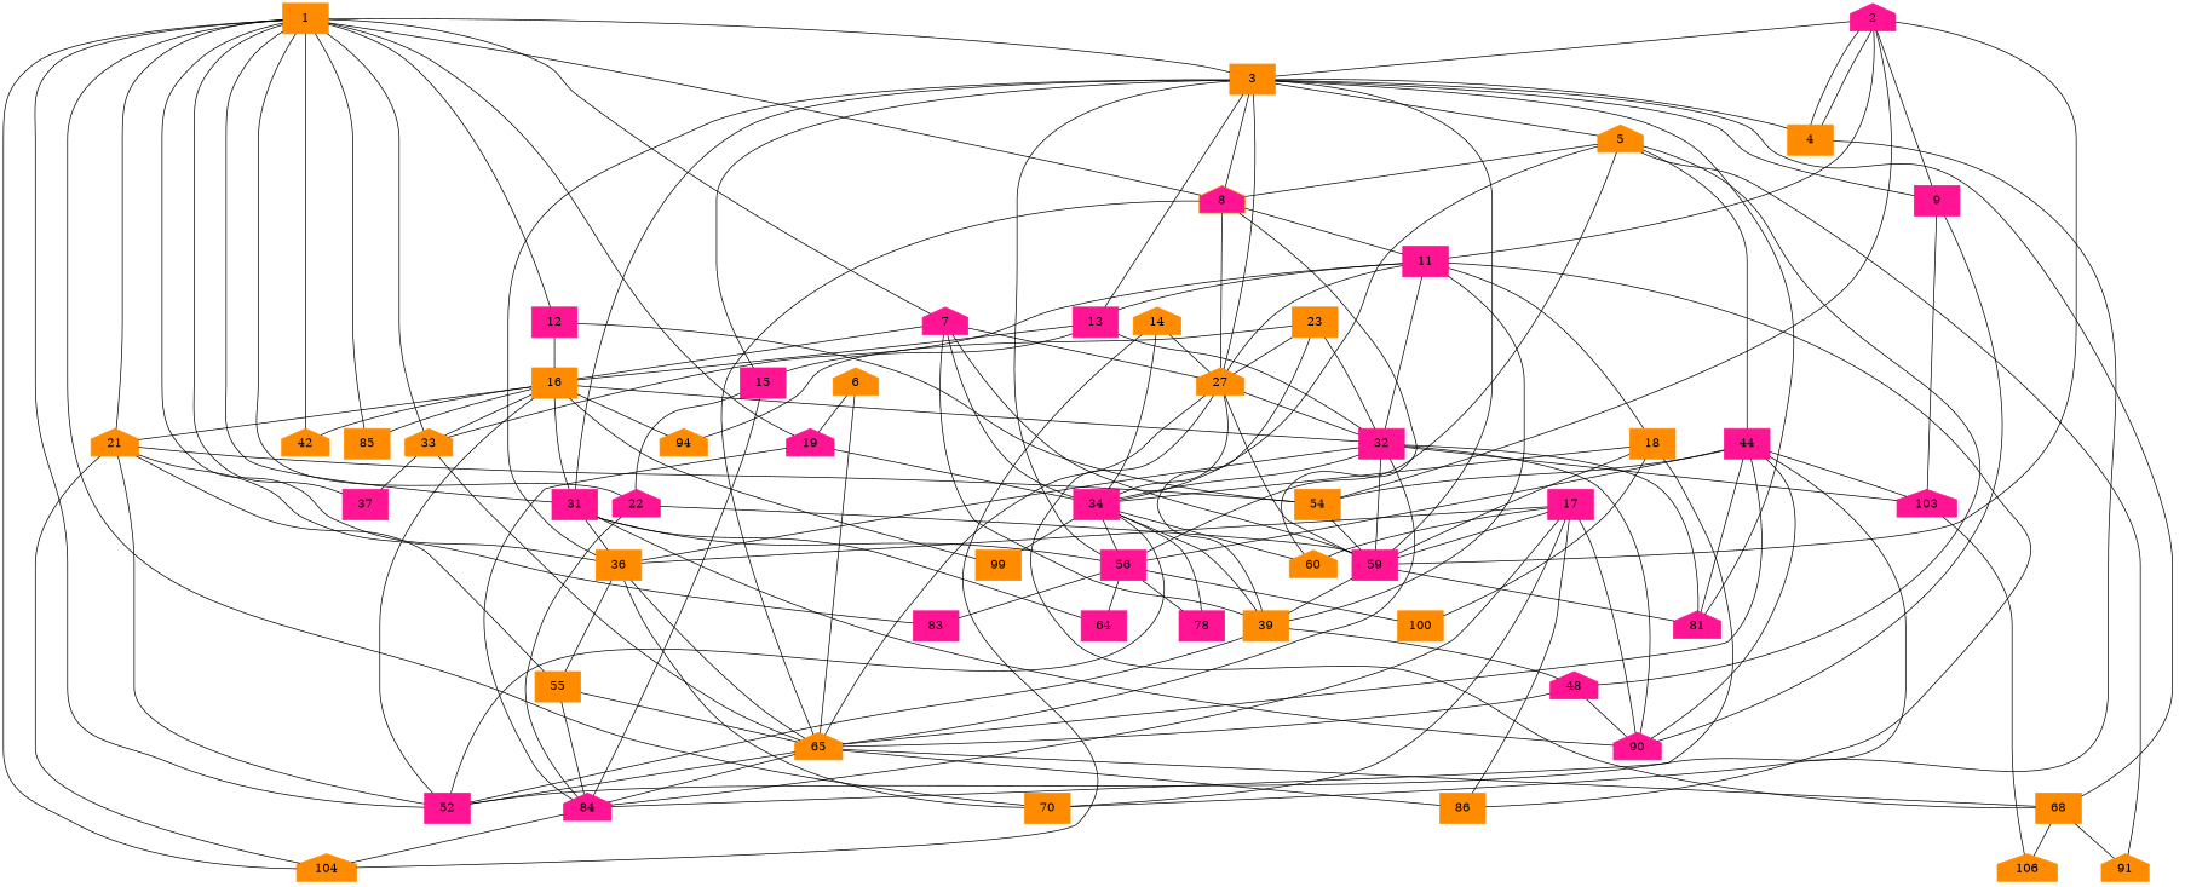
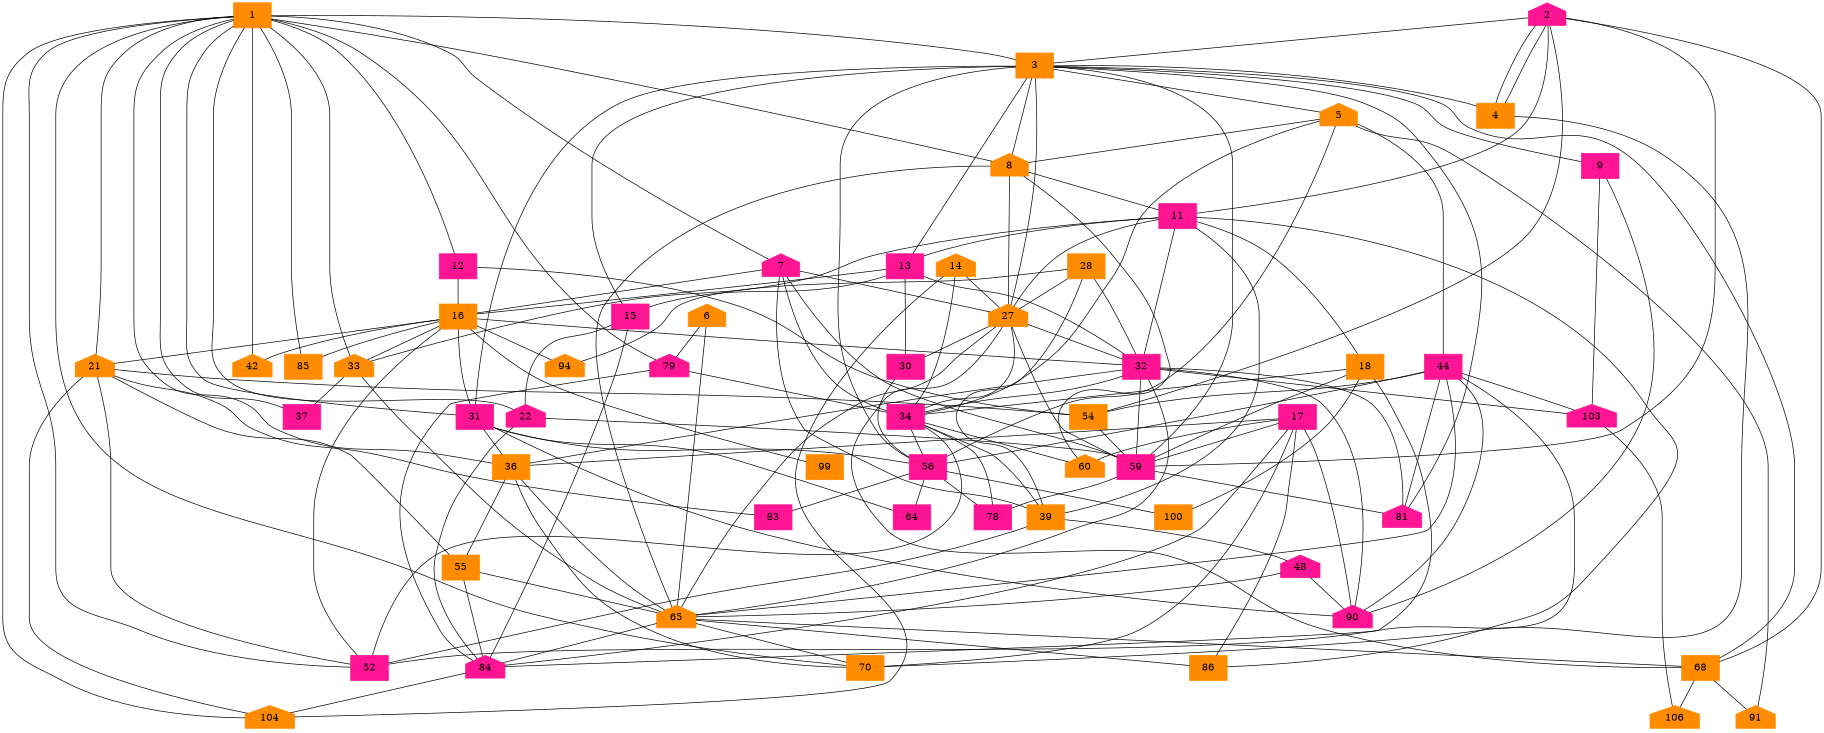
  graph {
    node [color=darkorange shape=box style=filled]
    1 [super="+24+10"]
    3 [super="+53"]
    7 [color=deeppink shape=house super="+67"]
-   8 [shape=house super="+98" fillcolor=deeppink]
+   8 [shape=house super="+98"]
    12 [color=deeppink]
-   19 [color=deeppink shape=house super="+40"]
+   19 [color=deeppink shape=house super="+40" label=79]
    21 [shape=house super="+51+50"]
    22 [color=deeppink shape=house]
    31 [color=deeppink super="+79"]
    33 [shape=house super="+96+49"]
    37 [color=deeppink]
    n12 [label=36 super="+72"]
    42 [shape=house]
    52 [color=deeppink]
    70
    85
    104 [shape=house]
    4
    59 [color=deeppink super="+61"]
    68 [super="+114"]
    5 [shape=house super="+115+47"]
    9 [color=deeppink super="+20"]
    13 [color=deeppink super="+76"]
    15 [color=deeppink super="+28"]
    27 [shape=house super="+41"]
    56 [color=deeppink super="+101"]
    81 [color=deeppink shape=house]
    34 [color=deeppink super="+36+88+75"]
    16 [super="+87+25"]
    39 [super="+43"]
    11 [color=deeppink super="+45"]
    65 [shape=house super="+82"]
    60 [shape=house]
    54
    84 [color=deeppink shape=house]
    55
    83 [color=deeppink]
    90 [color=deeppink shape=house super="+97"]
    64 [color=deeppink]
    2 [color=deeppink shape=house]
    18
    32 [color=deeppink super="+93+35"]
    86
    78 [color=deeppink]
    91 [shape=house]
    106 [shape=house]
    44 [color=deeppink super="+58+74+46"]
    48 [color=deeppink shape=house super="+73"]
    103 [color=deeppink shape=house]
+   30 [color=deeppink]
    100
    99
    6 [shape=house]
    94 [shape=house]
    14 [shape=house]
    17 [color=deeppink super="+26"]
-   23
+   23 [label=28]
    1 -- 3
    1 -- 7
    1 -- 8
    1 -- 12
    1 -- 19
    1 -- 21
    1 -- 22
    1 -- 31
    1 -- 33 [weight=2]
    1 -- 37
    1 -- n12
    1 -- 42
    1 -- 52
    1 -- 70
    1 -- 85
    1 -- 104
    3 -- 8
    3 -- 31
-   3 -- n12 [weight=2]
    3 -- 4
    3 -- 59
    3 -- 68
    3 -- 5
    3 -- 9
    3 -- 13
    3 -- 15
    3 -- 27
    3 -- 56
    3 -- 81
    7 -- 59 [weight=2]
    7 -- 27
    7 -- 34
    7 -- 16
    7 -- 39
    8 -- 27
    8 -- 11
    8 -- 65
    8 -- 60
    12 -- 16
    12 -- 54
    19 -- 34
    19 -- 84
    21 -- 52
    21 -- 104
    21 -- 54
    21 -- 55
    21 -- 83
    22 -- 59
    22 -- 84
    31 -- n12
    31 -- 56
    31 -- 90
    31 -- 64
    33 -- 37
    33 -- 65
    n12 -- 70
    n12 -- 65
    n12 -- 55
    4 -- 70
    59 -- 81
-   59 -- 39
+   59 -- 78
    68 -- 91
    68 -- 106
    5 -- 8
    5 -- 56 [weight=2]
    5 -- 34
    5 -- 91
    5 -- 44 [weight=2]
-   5 -- 48
    9 -- 90
    9 -- 103
    13 -- 15
    13 -- 16
    13 -- 32
+   13 -- 30
    15 -- 22
    15 -- 84
    27 -- 59
    27 -- 68 [weight=2]
    27 -- 34
    27 -- 65
    27 -- 32
+   27 -- 30
    56 -- 83
    56 -- 64
    56 -- 78
    56 -- 100
    34 -- 52
    34 -- 56
    34 -- 39
    34 -- 60
    34 -- 78
-   34 -- 99
    16 -- 21
    16 -- 31
    16 -- 33
    16 -- 42
    16 -- 52
    16 -- 85
    16 -- 32
    16 -- 99
    16 -- 94
    39 -- 52
    39 -- 48
    11 -- 33
    11 -- 13
    11 -- 27
    11 -- 39
    11 -- 18
    11 -- 32
    11 -- 86
-   65 -- 52
+   65 -- 70
    65 -- 68
    65 -- 84
    65 -- 86
    54 -- 59
    84 -- 104
    55 -- 65
    55 -- 84
    2 -- 3
    2 -- 4
    2 -- 4
    2 -- 59
-   2 -- 9
+   2 -- 68
    2 -- 11
    2 -- 54
    18 -- 59
    18 -- 34
    18 -- 84
    18 -- 100
    32 -- n12
    32 -- 59 [weight=2]
    32 -- 81
    32 -- 34
    32 -- 65
    32 -- 90
    32 -- 103
    44 -- 52
    44 -- 56
    44 -- 81
    44 -- 65
    44 -- 54
    44 -- 90
    44 -- 103
    48 -- 65
    48 -- 90
    103 -- 106
+   30 -- 56
    6 -- 19
    6 -- 65
    14 -- 104
    14 -- 27
    14 -- 34
    17 -- n12
    17 -- 70 [weight=2]
    17 -- 59
    17 -- 60
    17 -- 84
    17 -- 90
    17 -- 86
    23 -- 27
    23 -- 39
    23 -- 32
    23 -- 94
  }
